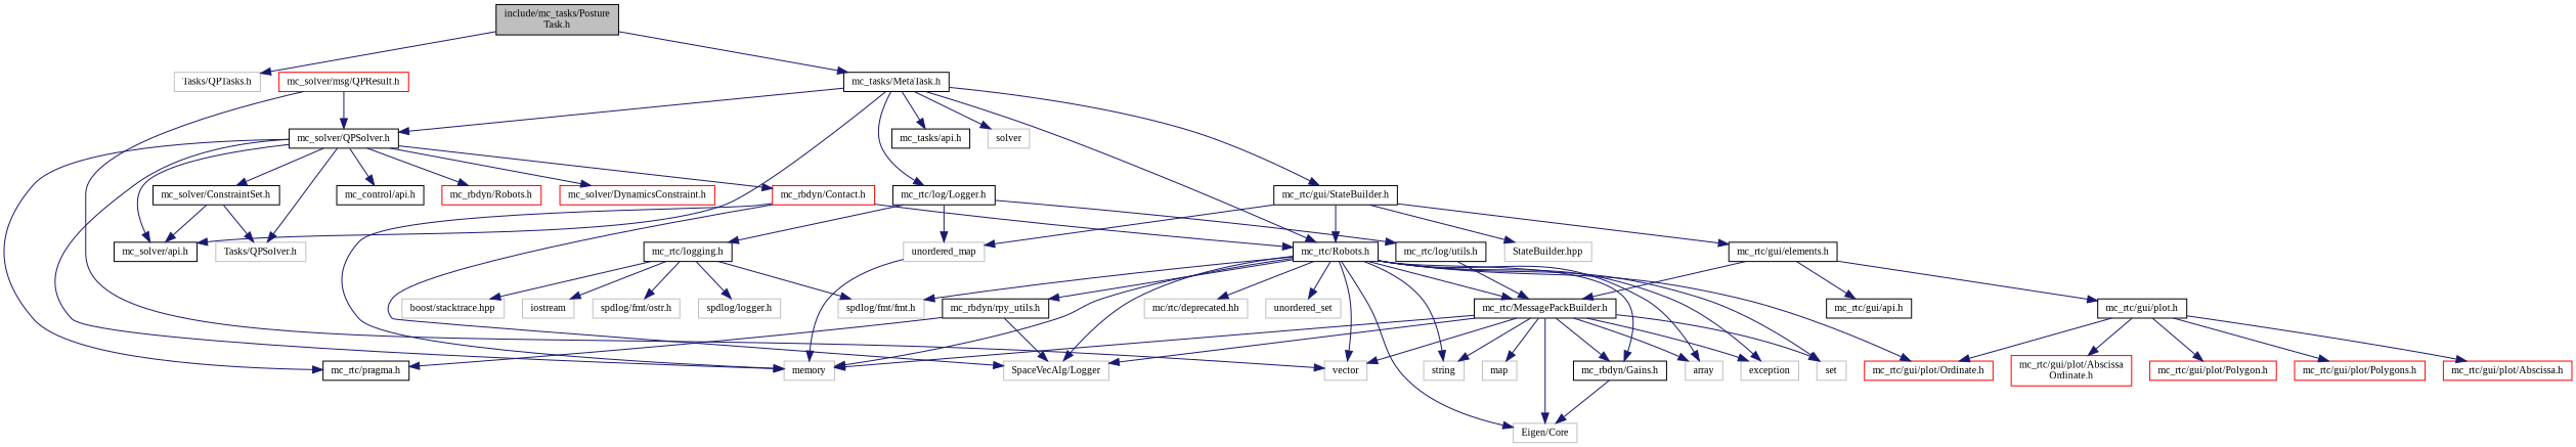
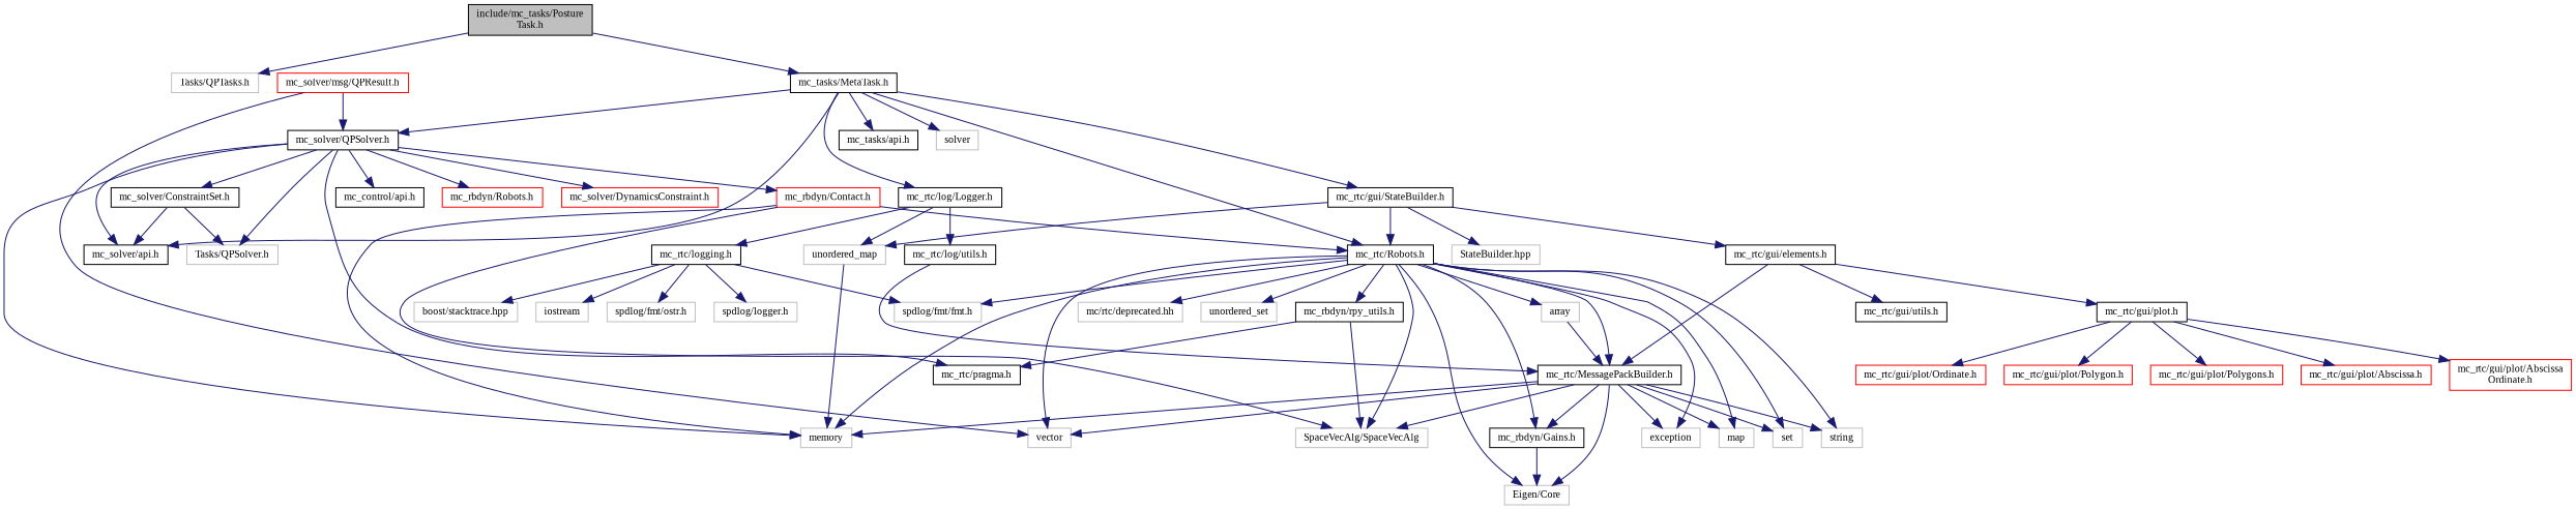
  digraph {
    fontname="Liberation Serif"
    node [color=grey75 fillcolor=white fontname="Liberation Serif" fontsize=10 shape=record style=filled]
    edge [color=midnightblue fontname="Liberation Serif" fontsize=10 labelfontname=Helvetica labelfontsize=10 style=solid]
    n1 [color=black fillcolor=grey75 fontcolor=black height=0.2 label="include/mc_tasks/Posture\lTask.h" width=0.4]
    n2 [color=black height=0.2 label="mc_tasks/MetaTask.h" width=0.4]
    n3 [height=0.2 label="Tasks/QPTasks.h" width=0.4]
    n4 [color=black height=0.2 label="mc_rtc/Robots.h" width=0.4]
    n5 [color=black height=0.2 label="mc_rtc/gui/StateBuilder.h" width=0.4]
    n6 [color=black height=0.2 label="mc_rtc/log/Logger.h" width=0.4]
    n7 [color=black height=0.2 label="mc_solver/QPSolver.h" width=0.4]
    n8 [color=black height=0.2 label="mc_solver/api.h" width=0.4]
    n9 [color=black height=0.2 label="mc_tasks/api.h" width=0.4]
    n10 [height=0.2 label=solver width=0.4]
    n11 [color=black height=0.2 label="mc_rtc/MessagePackBuilder.h" width=0.4]
    n12 [color=black height=0.2 label="mc_rbdyn/Gains.h" width=0.4]
    n13 [height=0.2 label="Eigen/Core" width=0.4]
-   n14 [height=0.2 label="SpaceVecAlg/Logger" width=0.4]
+   n14 [height=0.2 label="SpaceVecAlg/SpaceVecAlg" width=0.4]
    n15 [height=0.2 label=array width=0.4]
    n16 [height=0.2 label=exception width=0.4]
    n17 [height=0.2 label=map width=0.4]
    n18 [height=0.2 label=memory width=0.4]
    n19 [height=0.2 label=set width=0.4]
    n20 [height=0.2 label=string width=0.4]
    n21 [height=0.2 label=vector width=0.4]
    n22 [height=0.2 label="mc/rtc/deprecated.hh" width=0.4]
    n23 [color=black height=0.2 label="mc_rbdyn/rpy_utils.h" width=0.4]
    n24 [height=0.2 label="spdlog/fmt/fmt.h" width=0.4]
    n25 [height=0.2 label=unordered_set width=0.4]
    n26 [color=black height=0.2 label="mc_rtc/gui/elements.h" width=0.4]
    n27 [height=0.2 label=unordered_map width=0.4]
    n28 [height=0.2 label="StateBuilder.hpp" width=0.4]
    n29 [color=black height=0.2 label="mc_rtc/log/utils.h" width=0.4]
    n30 [color=black height=0.2 label="mc_rtc/logging.h" width=0.4]
    n31 [color=black height=0.2 label="mc_rtc/pragma.h" width=0.4]
    n32 [color=black height=0.2 label="mc_control/api.h" width=0.4]
    n33 [color=red height=0.2 label="mc_rbdyn/Contact.h" width=0.4]
    n34 [color=red height=0.2 label="mc_rbdyn/Robots.h" width=0.4]
    n35 [color=black height=0.2 label="mc_solver/ConstraintSet.h" width=0.4]
    n36 [height=0.2 label="Tasks/QPSolver.h" width=0.4]
    n37 [color=red height=0.2 label="mc_solver/DynamicsConstraint.h" width=0.4]
    n38 [color=black height=0.2 label="mc_rtc/gui/plot.h" width=0.4]
-   n39 [color=black height=0.2 label="mc_rtc/gui/api.h" width=0.4]
+   n39 [color=black height=0.2 label="mc_rtc/gui/utils.h" width=0.4]
    n40 [color=red height=0.2 label="mc_rtc/gui/plot/Abscissa.h" width=0.4]
    n41 [color=red height=0.2 label="mc_rtc/gui/plot/Abscissa\lOrdinate.h" width=0.4]
    n42 [color=red height=0.2 label="mc_rtc/gui/plot/Ordinate.h" width=0.4]
    n43 [color=red height=0.2 label="mc_rtc/gui/plot/Polygon.h" width=0.4]
    n44 [color=red height=0.2 label="mc_rtc/gui/plot/Polygons.h" width=0.4]
    n45 [height=0.2 label=iostream width=0.4]
    n46 [height=0.2 label="spdlog/fmt/ostr.h" width=0.4]
    n47 [height=0.2 label="spdlog/logger.h" width=0.4]
    n48 [height=0.2 label="boost/stacktrace.hpp" width=0.4]
    n49 [color=red height=0.2 label="mc_solver/msg/QPResult.h" width=0.4]
    n1 -> n2
    n1 -> n3
    n2 -> n4
    n2 -> n5
    n2 -> n6
    n2 -> n7
    n2 -> n8
    n2 -> n9
    n2 -> n10
    n4 -> n11
    n4 -> n12
    n4 -> n13
    n4 -> n14
    n4 -> n15
    n4 -> n16
-   n4 -> n42
+   n4 -> n17
    n4 -> n18
    n4 -> n19
    n4 -> n20
    n4 -> n21
    n4 -> n22
    n4 -> n23
    n4 -> n24
    n4 -> n25
    n5 -> n4
    n5 -> n26
    n5 -> n27
    n5 -> n28
    n6 -> n27
    n6 -> n29
    n6 -> n30
    n7 -> n8
    n7 -> n18
    n7 -> n31
    n7 -> n32
    n7 -> n33
    n7 -> n34
    n7 -> n35
    n7 -> n36
    n7 -> n37
    n11 -> n12
    n11 -> n13
    n11 -> n14
-   n11 -> n15
+   n15 -> n11
    n11 -> n16
    n11 -> n17
    n11 -> n18
    n11 -> n19
    n11 -> n20
    n11 -> n21
    n12 -> n13
    n23 -> n14
    n23 -> n31
    n26 -> n11
    n26 -> n38
    n26 -> n39
    n27 -> n18
    n29 -> n11
    n30 -> n24
    n30 -> n45
    n30 -> n46
    n30 -> n47
    n30 -> n48
    n33 -> n4
    n33 -> n14
    n33 -> n18
    n35 -> n8
    n35 -> n36
    n38 -> n40
    n38 -> n41
    n38 -> n42
    n38 -> n43
    n38 -> n44
    n49 -> n7
    n49 -> n21
  }
